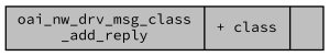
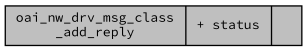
  digraph {
    rankdir=LR
    fontname="Source Code Pro"
-   n1 [color=black fillcolor=grey75 fontcolor=black fontname="Source Code Pro" fontsize=10 height=0.2 label="{oai_nw_drv_msg_class\l_add_reply\n|+ class\l|}" shape=record style=filled width=0.4]
+   n1 [color=black fillcolor=grey75 fontcolor=black fontname="Source Code Pro" fontsize=10 height=0.2 label="{oai_nw_drv_msg_class\l_add_reply\n|+ status\l|}" shape=record style=filled width=0.4]
  }
